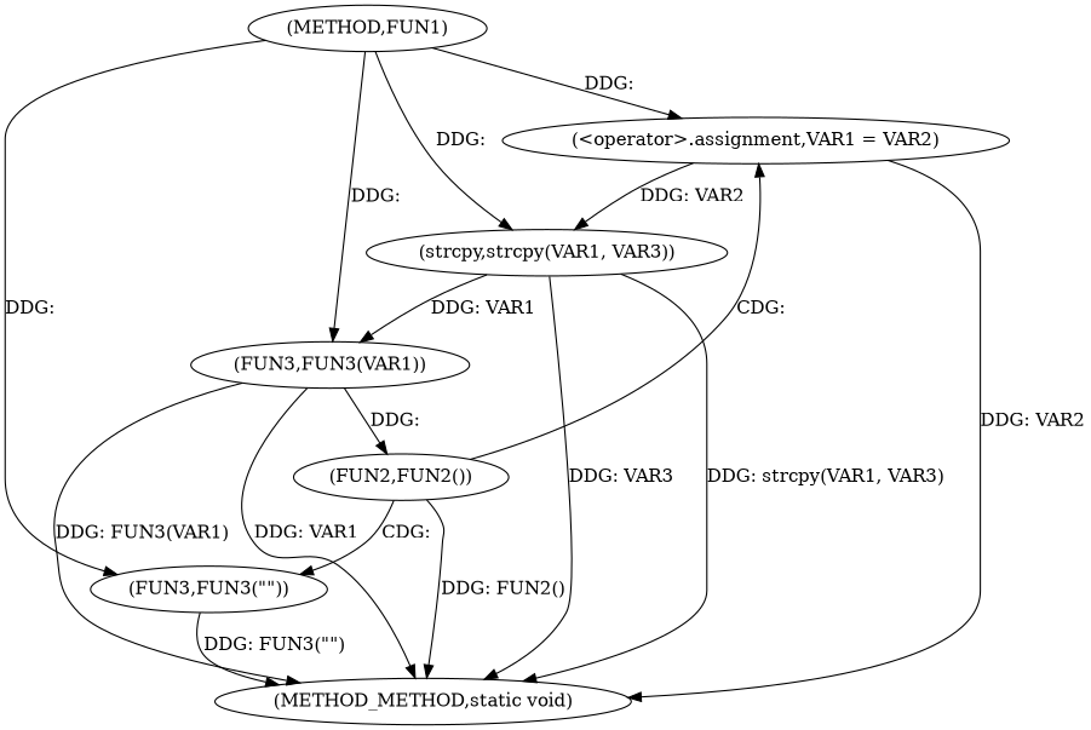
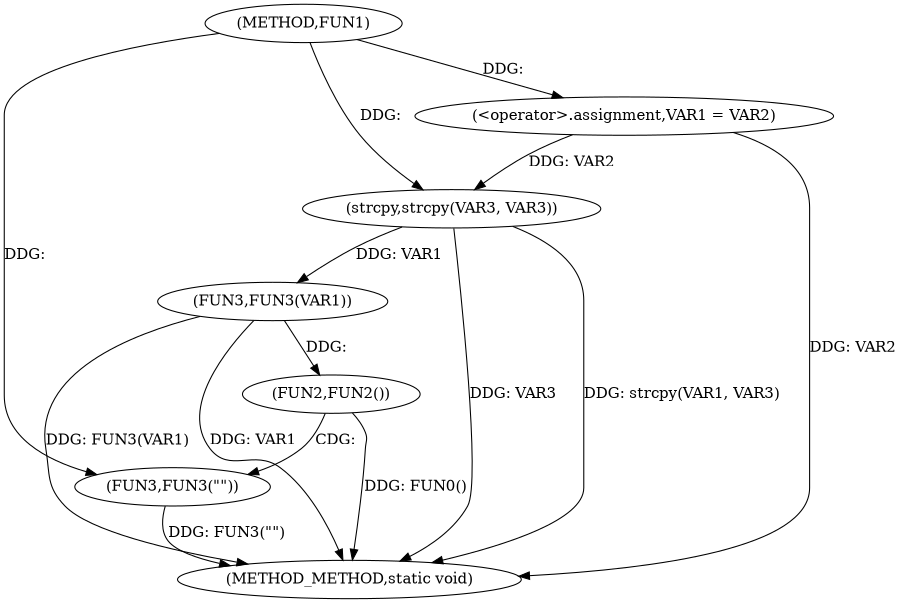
  digraph {
    n1 [label="(METHOD,FUN1)"]
    n2 [label="(FUN3,FUN3(\"\"))"]
    n3 [label="(<operator>.assignment,VAR1 = VAR2)"]
-   n4 [label="(strcpy,strcpy(VAR1, VAR3))"]
+   n4 [label="(strcpy,strcpy(VAR3, VAR3))"]
    n5 [label="(FUN3,FUN3(VAR1))"]
    n6 [label="(FUN2,FUN2())"]
    n7 [label="(METHOD_METHOD,static void)"]
    n1 -> n2 [label="DDG: "]
    n1 -> n3 [label="DDG: "]
    n1 -> n4 [label="DDG: "]
-   n1 -> n5 [label="DDG: "]
    n2 -> n7 [label="DDG: FUN3(\"\")"]
    n3 -> n4 [label="DDG: VAR2"]
    n3 -> n7 [label="DDG: VAR2"]
    n4 -> n5 [label="DDG: VAR1"]
    n4 -> n7 [label="DDG: VAR3"]
    n4 -> n7 [label="DDG: strcpy(VAR1, VAR3)"]
    n5 -> n6 [label="DDG: "]
    n5 -> n7 [label="DDG: FUN3(VAR1)"]
    n5 -> n7 [label="DDG: VAR1"]
    n6 -> n2 [label="CDG: "]
-   n6 -> n3 [label="CDG: "]
-   n6 -> n7 [label="DDG: FUN2()"]
+   n6 -> n7 [label="DDG: FUN0()"]
  }
